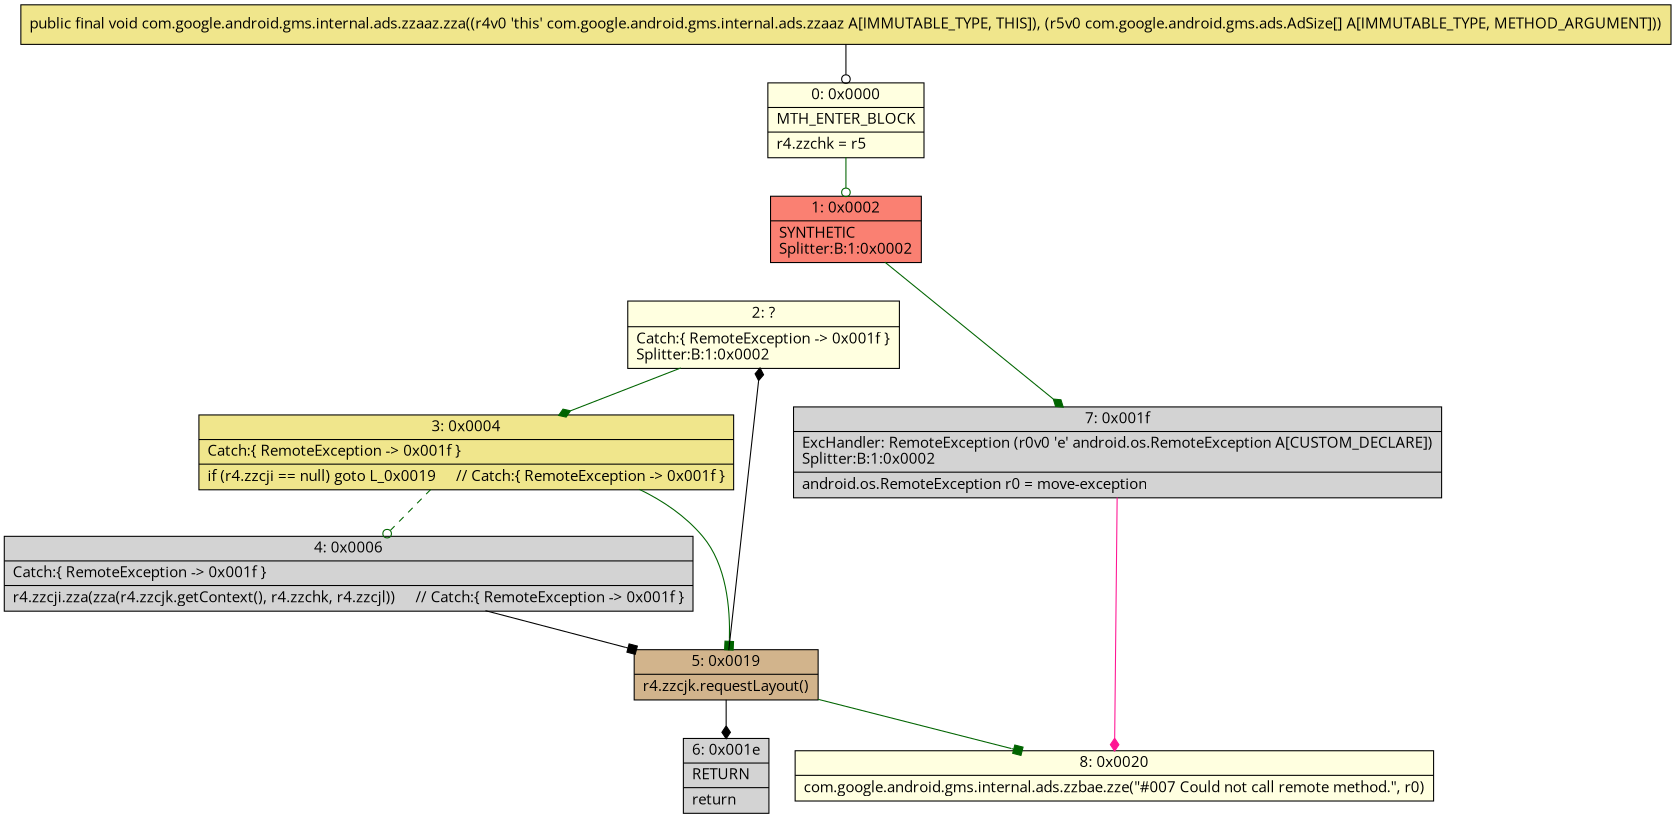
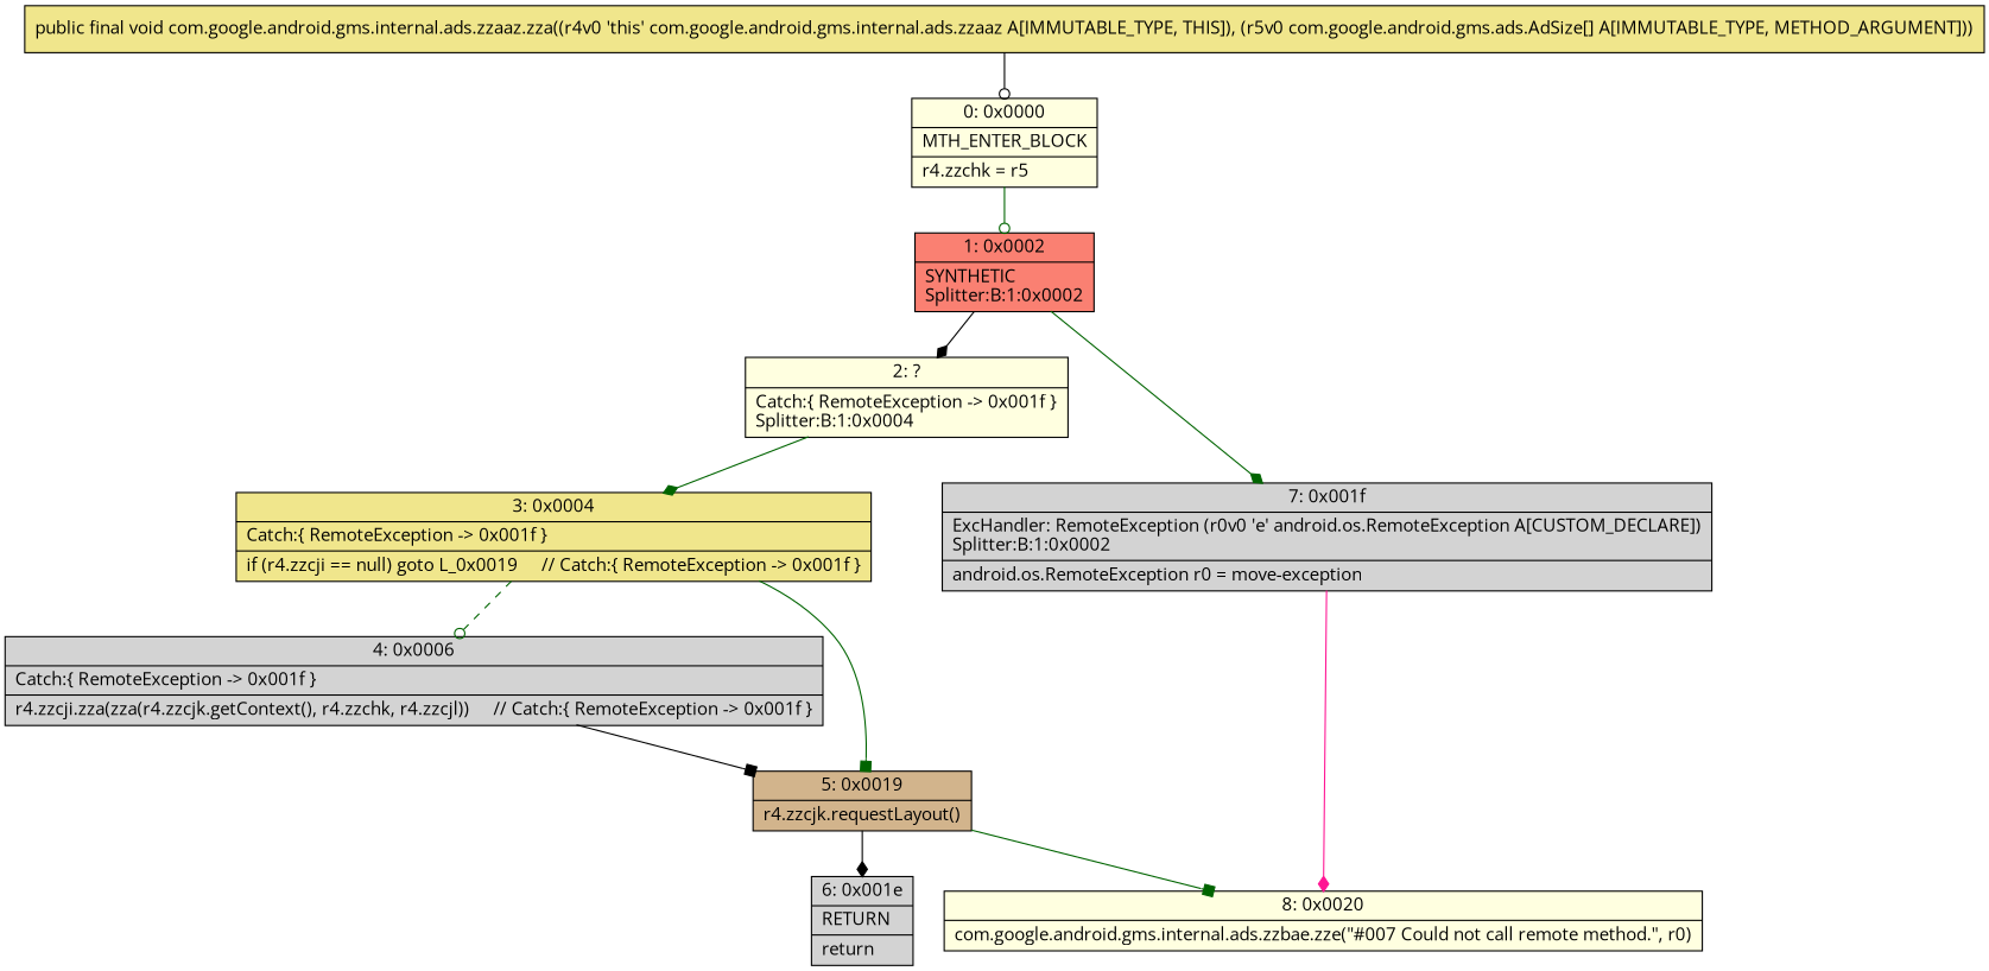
  digraph {
    fontname="Open Sans"
    node [fillcolor=lightyellow fontname="Open Sans" shape=record style=filled]
    edge [arrowhead=diamond color=darkgreen fontname="Open Sans"]
    n1 [label="{0\:\ 0x0000|MTH_ENTER_BLOCK\l|r4.zzchk = r5\l}"]
    n2 [fillcolor=salmon label="{1\:\ 0x0002|SYNTHETIC\lSplitter:B:1:0x0002\l}"]
-   n3 [label="{2\:\ ?|Catch:\{ RemoteException \-\> 0x001f \}\lSplitter:B:1:0x0002\l}"]
+   n3 [label="{2\:\ ?|Catch:\{ RemoteException \-\> 0x001f \}\lSplitter:B:1:0x0004\l}"]
    n4 [fillcolor=lightgrey label="{7\:\ 0x001f|ExcHandler: RemoteException (r0v0 'e' android.os.RemoteException A[CUSTOM_DECLARE])\lSplitter:B:1:0x0002\l|android.os.RemoteException r0 = move\-exception\l}"]
    n5 [fillcolor=khaki label="{3\:\ 0x0004|Catch:\{ RemoteException \-\> 0x001f \}\l|if (r4.zzcji == null) goto L_0x0019     \/\/ Catch:\{ RemoteException \-\> 0x001f \}\l}"]
    n6 [label="{8\:\ 0x0020|com.google.android.gms.internal.ads.zzbae.zze(\"#007 Could not call remote method.\", r0)\l}"]
    n7 [fillcolor=lightgrey label="{4\:\ 0x0006|Catch:\{ RemoteException \-\> 0x001f \}\l|r4.zzcji.zza(zza(r4.zzcjk.getContext(), r4.zzchk, r4.zzcjl))     \/\/ Catch:\{ RemoteException \-\> 0x001f \}\l}"]
    n8 [fillcolor=tan label="{5\:\ 0x0019|r4.zzcjk.requestLayout()\l}"]
    n9 [fillcolor=lightgrey label="{6\:\ 0x001e|RETURN\l|return\l}"]
    n10 [fillcolor=khaki label="{public final void com.google.android.gms.internal.ads.zzaaz.zza((r4v0 'this' com.google.android.gms.internal.ads.zzaaz A[IMMUTABLE_TYPE, THIS]), (r5v0 com.google.android.gms.ads.AdSize[] A[IMMUTABLE_TYPE, METHOD_ARGUMENT])) }"]
    n1 -> n2 [arrowhead=odot]
-   n8 -> n3 [color=black]
+   n2 -> n3 [color=black]
    n2 -> n4
    n3 -> n5
    n4 -> n6 [color=deeppink]
    n5 -> n7 [arrowhead=odot style=dashed]
    n5 -> n8 [arrowhead=box]
    n7 -> n8 [arrowhead=box color=black]
    n8 -> n6 [arrowhead=box]
    n8 -> n9 [color=black]
    n10 -> n1 [arrowhead=odot color=black]
  }
